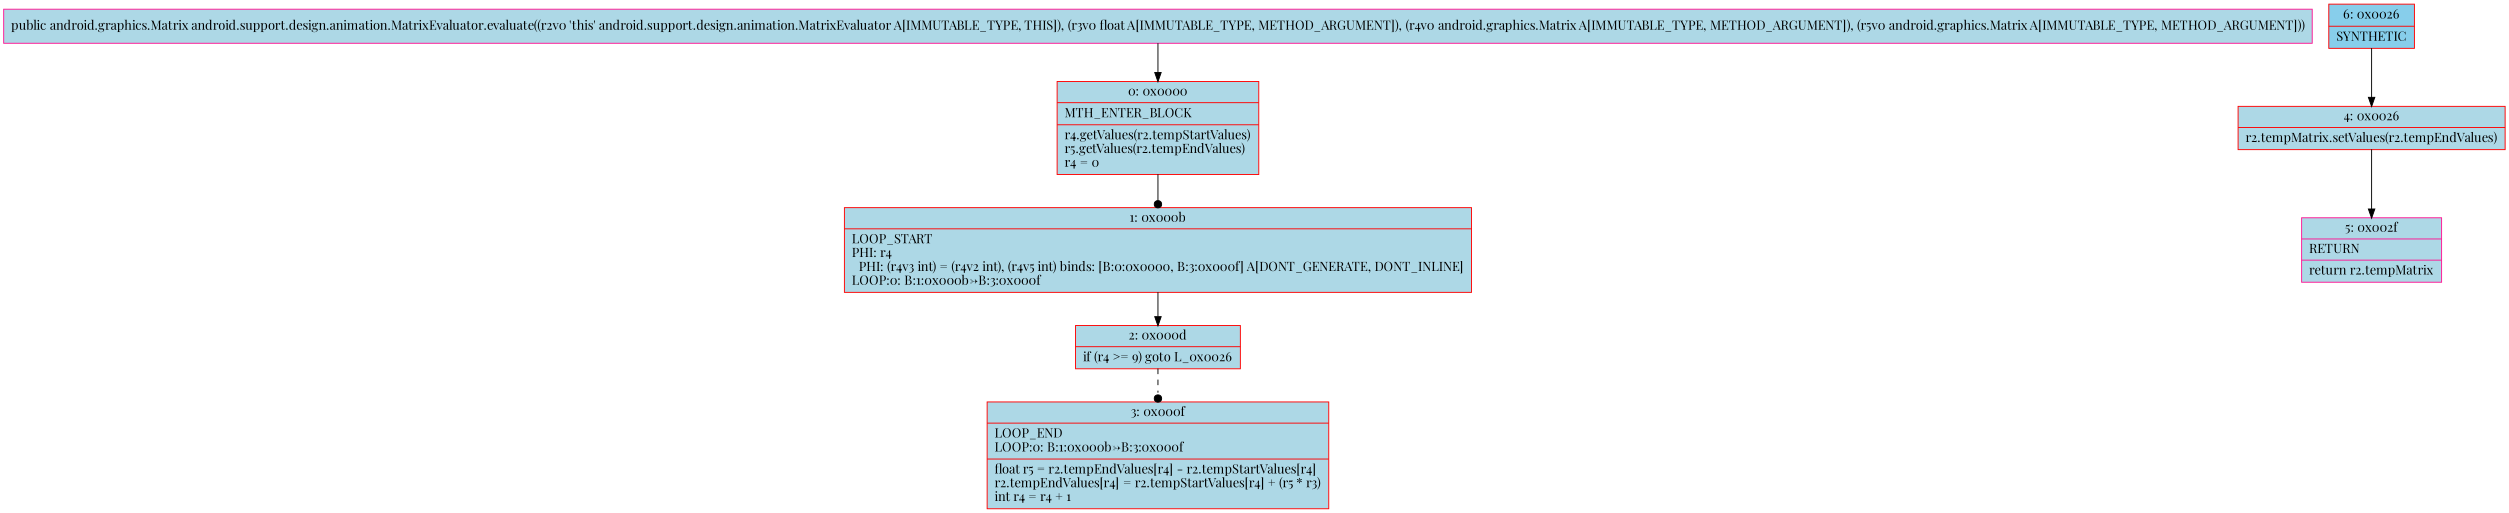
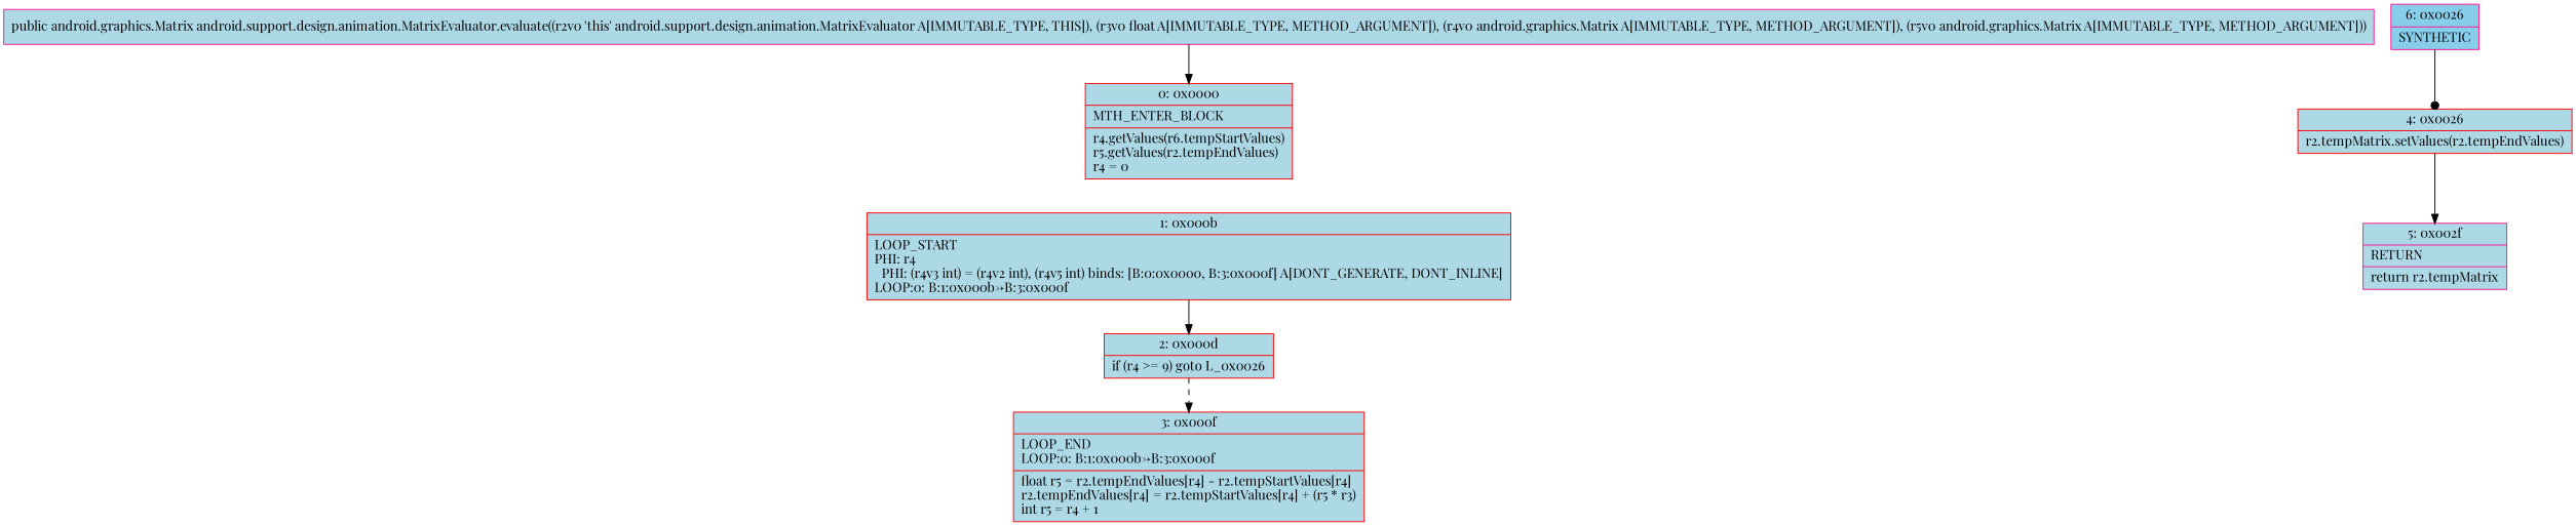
  digraph {
    fontname="Playfair Display"
    node [color=red fillcolor=lightblue fontname="Playfair Display" shape=record style=filled]
    edge [arrowhead=normal fontname="Playfair Display"]
-   n1 [label="{0\:\ 0x0000|MTH_ENTER_BLOCK\l|r4.getValues(r2.tempStartValues)\lr5.getValues(r2.tempEndValues)\lr4 = 0\l}"]
+   n1 [label="{0\:\ 0x0000|MTH_ENTER_BLOCK\l|r4.getValues(r6.tempStartValues)\lr5.getValues(r2.tempEndValues)\lr4 = 0\l}"]
    n2 [label="{1\:\ 0x000b|LOOP_START\lPHI: r4 \l  PHI: (r4v3 int) = (r4v2 int), (r4v5 int) binds: [B:0:0x0000, B:3:0x000f] A[DONT_GENERATE, DONT_INLINE]\lLOOP:0: B:1:0x000b\-\>B:3:0x000f\l}"]
    n3 [label="{2\:\ 0x000d|if (r4 \>= 9) goto L_0x0026\l}"]
-   n4 [label="{3\:\ 0x000f|LOOP_END\lLOOP:0: B:1:0x000b\-\>B:3:0x000f\l|float r5 = r2.tempEndValues[r4] \- r2.tempStartValues[r4]\lr2.tempEndValues[r4] = r2.tempStartValues[r4] + (r5 * r3)\lint r4 = r4 + 1\l}"]
-   n5 [fillcolor=skyblue label="{6\:\ 0x0026|SYNTHETIC\l}"]
+   n4 [label="{3\:\ 0x000f|LOOP_END\lLOOP:0: B:1:0x000b\-\>B:3:0x000f\l|float r5 = r2.tempEndValues[r4] \- r2.tempStartValues[r4]\lr2.tempEndValues[r4] = r2.tempStartValues[r4] + (r5 * r3)\lint r5 = r4 + 1\l}"]
+   n5 [color=deeppink fillcolor=skyblue label="{6\:\ 0x0026|SYNTHETIC\l}"]
    n6 [label="{4\:\ 0x0026|r2.tempMatrix.setValues(r2.tempEndValues)\l}"]
    n7 [color=deeppink label="{5\:\ 0x002f|RETURN\l|return r2.tempMatrix\l}"]
    n8 [color=deeppink label="{public android.graphics.Matrix android.support.design.animation.MatrixEvaluator.evaluate((r2v0 'this' android.support.design.animation.MatrixEvaluator A[IMMUTABLE_TYPE, THIS]), (r3v0 float A[IMMUTABLE_TYPE, METHOD_ARGUMENT]), (r4v0 android.graphics.Matrix A[IMMUTABLE_TYPE, METHOD_ARGUMENT]), (r5v0 android.graphics.Matrix A[IMMUTABLE_TYPE, METHOD_ARGUMENT])) }"]
-   n1 -> n2 [arrowhead=dot]
    n2 -> n3
-   n3 -> n4 [arrowhead=dot style=dashed]
-   n5 -> n6
+   n3 -> n4 [style=dashed]
+   n5 -> n6 [arrowhead=dot]
    n6 -> n7
    n8 -> n1
  }
